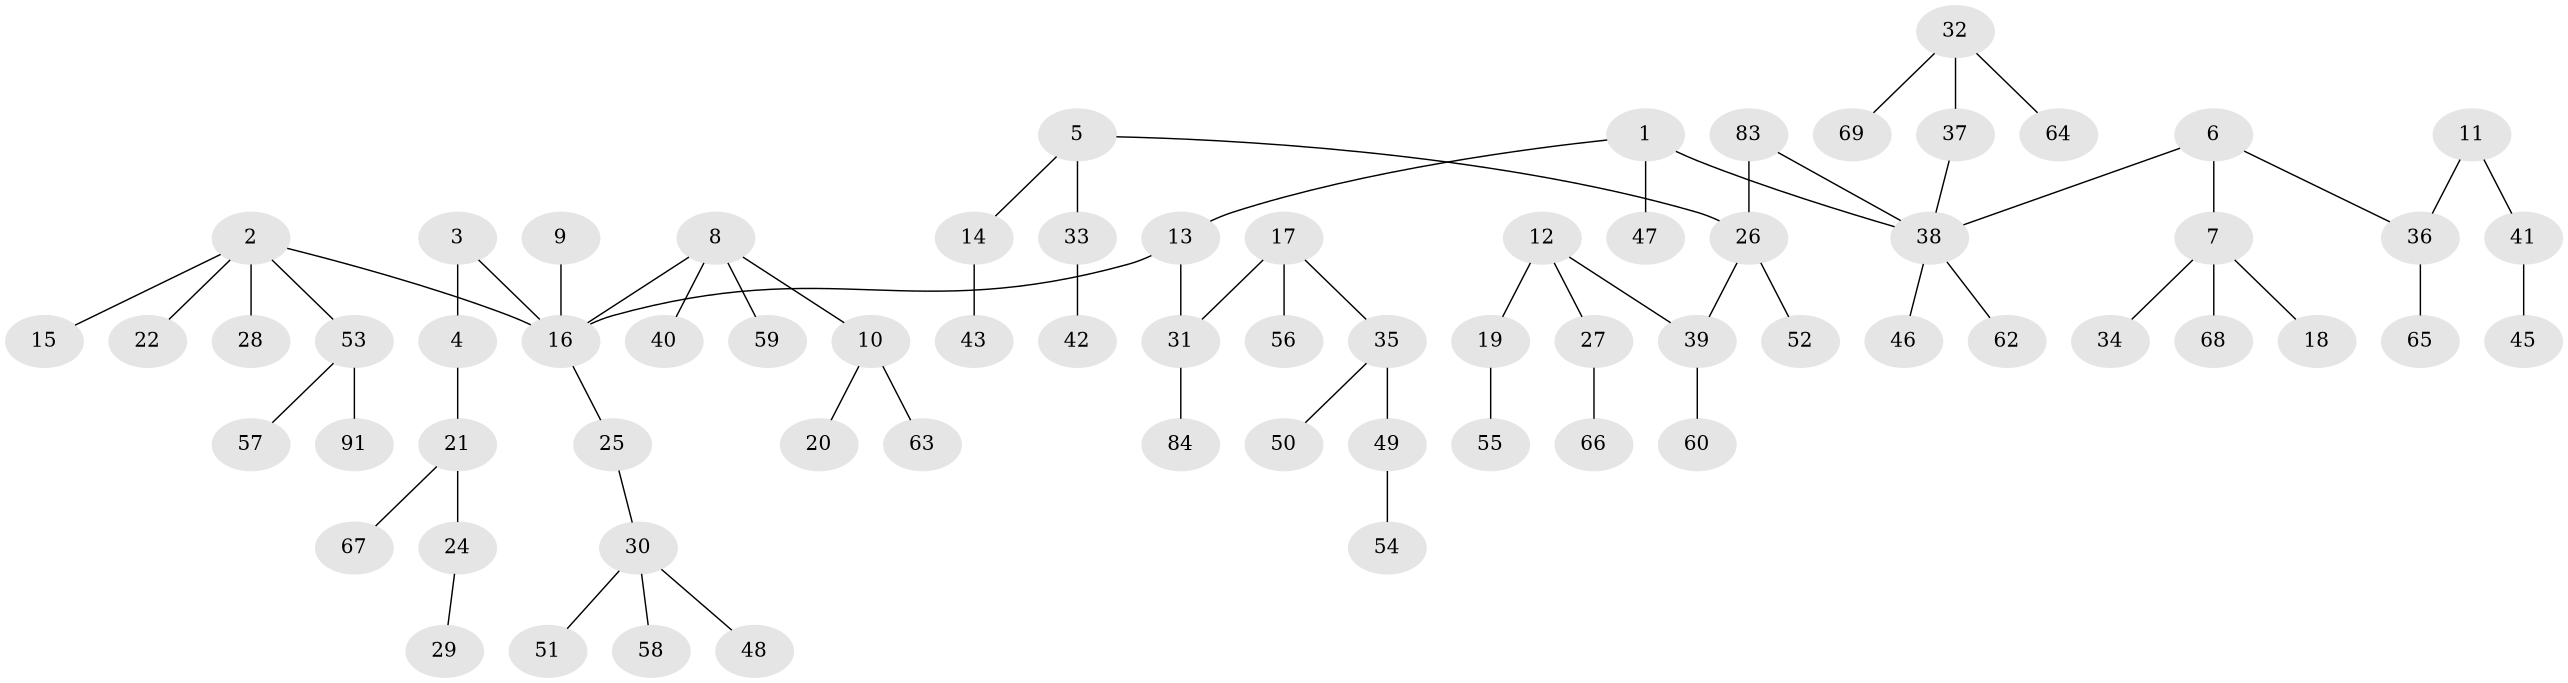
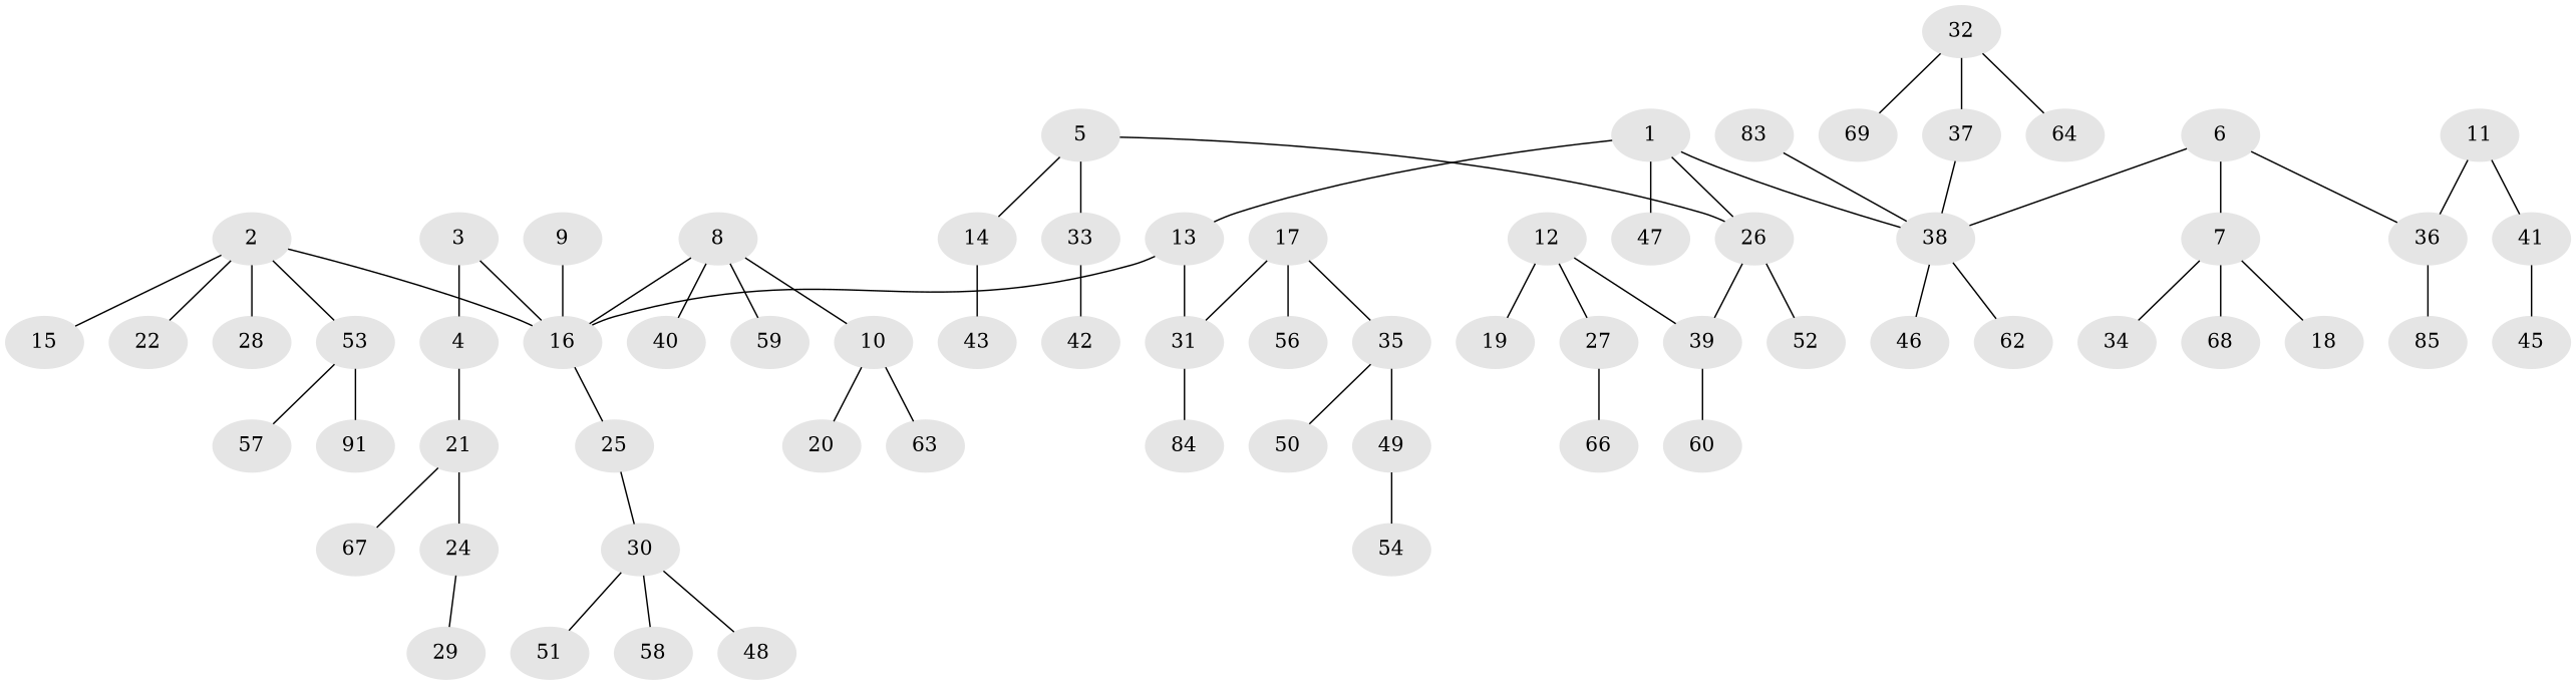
  graph {
    node [color=gray90 style=filled]
    edge [weight=1.0]
    1
    13
    26
    38
    47
    16
    31
    39
    52
    46
    62
    2
    15
    22
    28
    53
    25
    57
    n19 [label=91]
    3
    4
    21
    24
    67
    5
    14
    33
    43
    42
    6
    7
    36
    18
    34
    68
-   65
+   65 [label=85]
    8
    10
    40
    59
    20
    63
    9
    11
    41
    45
    12
    19
    27
-   55
    66
    60
    n53 [label=84]
    30
    17
    35
    56
    49
    50
    29
    n61 [label=83]
    48
    51
    58
    32
    37
    64
    69
    54
    1 -- 13
-   n61 -- 26
+   1 -- 26
    1 -- 38
    1 -- 47
    13 -- 16
    13 -- 31
    26 -- 39
    26 -- 52
    38 -- 46
    38 -- 62
    16 -- 25
    31 -- n53
    39 -- 60
    2 -- 16
    2 -- 15
    2 -- 22
    2 -- 28
    2 -- 53
    53 -- 57
    53 -- n19
    25 -- 30
    3 -- 16
    3 -- 4
    4 -- 21
    21 -- 24
    21 -- 67
    24 -- 29
    5 -- 26
    5 -- 14
    5 -- 33
    14 -- 43
    33 -- 42
    6 -- 38
    6 -- 7
    6 -- 36
    7 -- 18
    7 -- 34
    7 -- 68
    36 -- 65
    8 -- 16
    8 -- 10
    8 -- 40
    8 -- 59
    10 -- 20
    10 -- 63
    9 -- 16
    11 -- 36
    11 -- 41
    41 -- 45
    12 -- 39
    12 -- 19
    12 -- 27
-   19 -- 55
    27 -- 66
    30 -- 48
    30 -- 51
    30 -- 58
    17 -- 31
    17 -- 35
    17 -- 56
    35 -- 49
    35 -- 50
    49 -- 54
    n61 -- 38
    32 -- 37
    32 -- 64
    32 -- 69
    37 -- 38
  }
